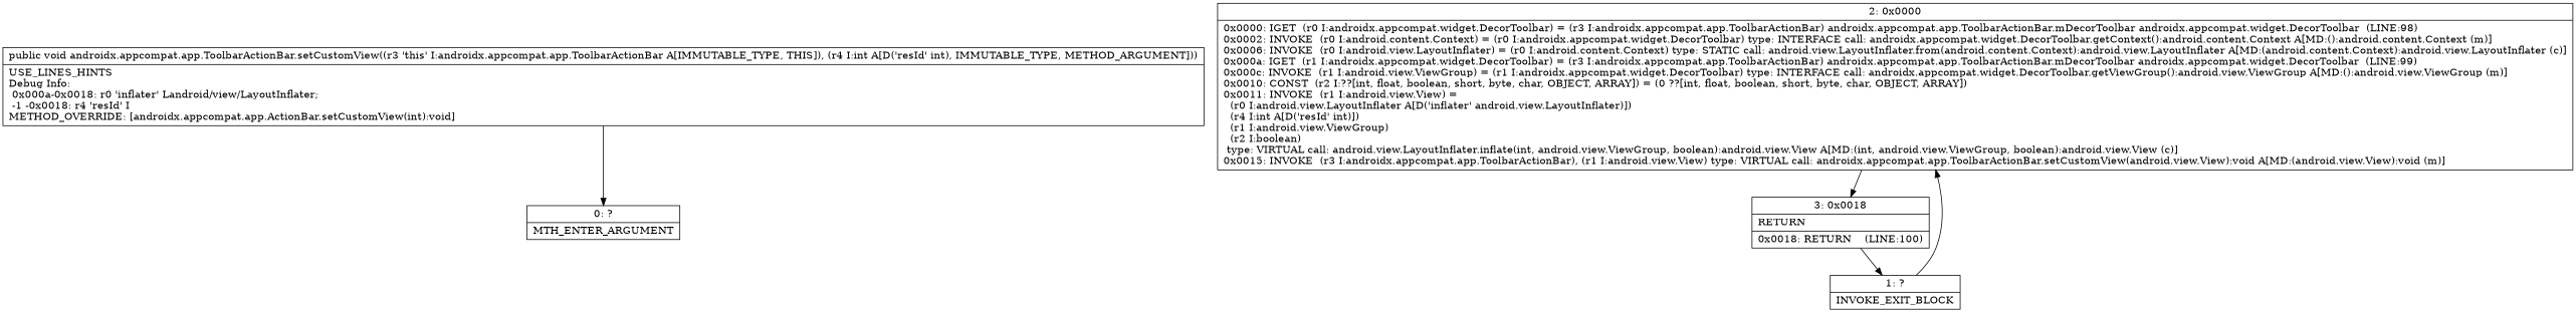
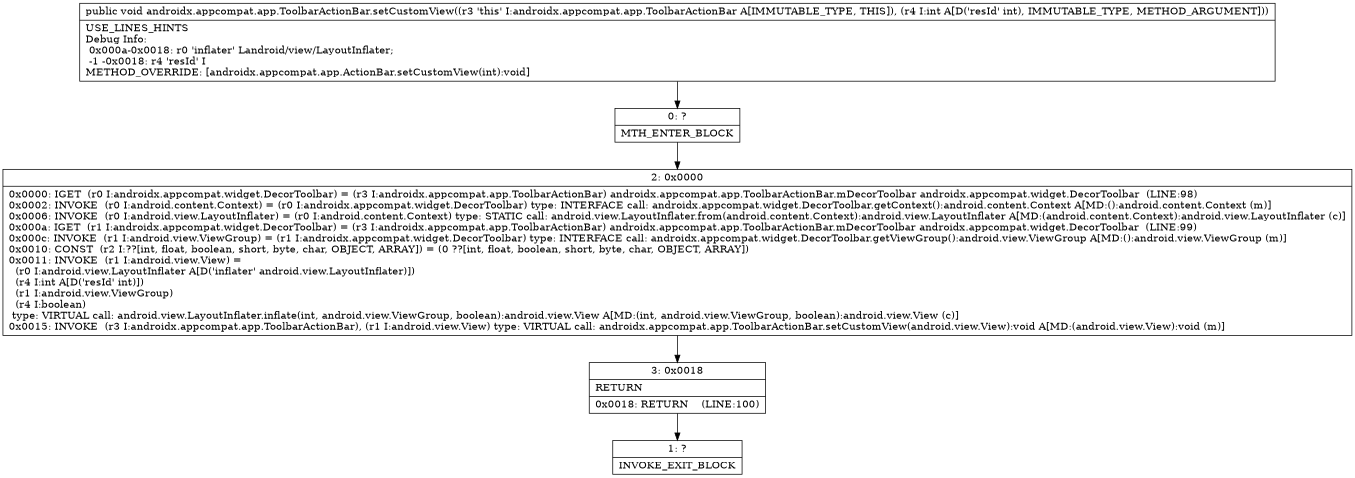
  digraph {
    node [shape=record]
-   n1 [label="{0\:\ ?|MTH_ENTER_ARGUMENT\l}"]
-   n2 [label="{2\:\ 0x0000|0x0000: IGET  (r0 I:androidx.appcompat.widget.DecorToolbar) = (r3 I:androidx.appcompat.app.ToolbarActionBar) androidx.appcompat.app.ToolbarActionBar.mDecorToolbar androidx.appcompat.widget.DecorToolbar  (LINE:98)\l0x0002: INVOKE  (r0 I:android.content.Context) = (r0 I:androidx.appcompat.widget.DecorToolbar) type: INTERFACE call: androidx.appcompat.widget.DecorToolbar.getContext():android.content.Context A[MD:():android.content.Context (m)]\l0x0006: INVOKE  (r0 I:android.view.LayoutInflater) = (r0 I:android.content.Context) type: STATIC call: android.view.LayoutInflater.from(android.content.Context):android.view.LayoutInflater A[MD:(android.content.Context):android.view.LayoutInflater (c)]\l0x000a: IGET  (r1 I:androidx.appcompat.widget.DecorToolbar) = (r3 I:androidx.appcompat.app.ToolbarActionBar) androidx.appcompat.app.ToolbarActionBar.mDecorToolbar androidx.appcompat.widget.DecorToolbar  (LINE:99)\l0x000c: INVOKE  (r1 I:android.view.ViewGroup) = (r1 I:androidx.appcompat.widget.DecorToolbar) type: INTERFACE call: androidx.appcompat.widget.DecorToolbar.getViewGroup():android.view.ViewGroup A[MD:():android.view.ViewGroup (m)]\l0x0010: CONST  (r2 I:??[int, float, boolean, short, byte, char, OBJECT, ARRAY]) = (0 ??[int, float, boolean, short, byte, char, OBJECT, ARRAY]) \l0x0011: INVOKE  (r1 I:android.view.View) = \l  (r0 I:android.view.LayoutInflater A[D('inflater' android.view.LayoutInflater)])\l  (r4 I:int A[D('resId' int)])\l  (r1 I:android.view.ViewGroup)\l  (r2 I:boolean)\l type: VIRTUAL call: android.view.LayoutInflater.inflate(int, android.view.ViewGroup, boolean):android.view.View A[MD:(int, android.view.ViewGroup, boolean):android.view.View (c)]\l0x0015: INVOKE  (r3 I:androidx.appcompat.app.ToolbarActionBar), (r1 I:android.view.View) type: VIRTUAL call: androidx.appcompat.app.ToolbarActionBar.setCustomView(android.view.View):void A[MD:(android.view.View):void (m)]\l}"]
+   n1 [label="{0\:\ ?|MTH_ENTER_BLOCK\l}"]
+   n2 [label="{2\:\ 0x0000|0x0000: IGET  (r0 I:androidx.appcompat.widget.DecorToolbar) = (r3 I:androidx.appcompat.app.ToolbarActionBar) androidx.appcompat.app.ToolbarActionBar.mDecorToolbar androidx.appcompat.widget.DecorToolbar  (LINE:98)\l0x0002: INVOKE  (r0 I:android.content.Context) = (r0 I:androidx.appcompat.widget.DecorToolbar) type: INTERFACE call: androidx.appcompat.widget.DecorToolbar.getContext():android.content.Context A[MD:():android.content.Context (m)]\l0x0006: INVOKE  (r0 I:android.view.LayoutInflater) = (r0 I:android.content.Context) type: STATIC call: android.view.LayoutInflater.from(android.content.Context):android.view.LayoutInflater A[MD:(android.content.Context):android.view.LayoutInflater (c)]\l0x000a: IGET  (r1 I:androidx.appcompat.widget.DecorToolbar) = (r3 I:androidx.appcompat.app.ToolbarActionBar) androidx.appcompat.app.ToolbarActionBar.mDecorToolbar androidx.appcompat.widget.DecorToolbar  (LINE:99)\l0x000c: INVOKE  (r1 I:android.view.ViewGroup) = (r1 I:androidx.appcompat.widget.DecorToolbar) type: INTERFACE call: androidx.appcompat.widget.DecorToolbar.getViewGroup():android.view.ViewGroup A[MD:():android.view.ViewGroup (m)]\l0x0010: CONST  (r2 I:??[int, float, boolean, short, byte, char, OBJECT, ARRAY]) = (0 ??[int, float, boolean, short, byte, char, OBJECT, ARRAY]) \l0x0011: INVOKE  (r1 I:android.view.View) = \l  (r0 I:android.view.LayoutInflater A[D('inflater' android.view.LayoutInflater)])\l  (r4 I:int A[D('resId' int)])\l  (r1 I:android.view.ViewGroup)\l  (r4 I:boolean)\l type: VIRTUAL call: android.view.LayoutInflater.inflate(int, android.view.ViewGroup, boolean):android.view.View A[MD:(int, android.view.ViewGroup, boolean):android.view.View (c)]\l0x0015: INVOKE  (r3 I:androidx.appcompat.app.ToolbarActionBar), (r1 I:android.view.View) type: VIRTUAL call: androidx.appcompat.app.ToolbarActionBar.setCustomView(android.view.View):void A[MD:(android.view.View):void (m)]\l}"]
    n3 [label="{3\:\ 0x0018|RETURN\l|0x0018: RETURN    (LINE:100)\l}"]
    n4 [label="{1\:\ ?|INVOKE_EXIT_BLOCK\l}"]
    n5 [label="{public void androidx.appcompat.app.ToolbarActionBar.setCustomView((r3 'this' I:androidx.appcompat.app.ToolbarActionBar A[IMMUTABLE_TYPE, THIS]), (r4 I:int A[D('resId' int), IMMUTABLE_TYPE, METHOD_ARGUMENT]))  | USE_LINES_HINTS\lDebug Info:\l  0x000a\-0x0018: r0 'inflater' Landroid\/view\/LayoutInflater;\l  \-1 \-0x0018: r4 'resId' I\lMETHOD_OVERRIDE: [androidx.appcompat.app.ActionBar.setCustomView(int):void]\l}"]
-   n4 -> n2
+   n1 -> n2
    n2 -> n3
    n3 -> n4
    n5 -> n1
  }
